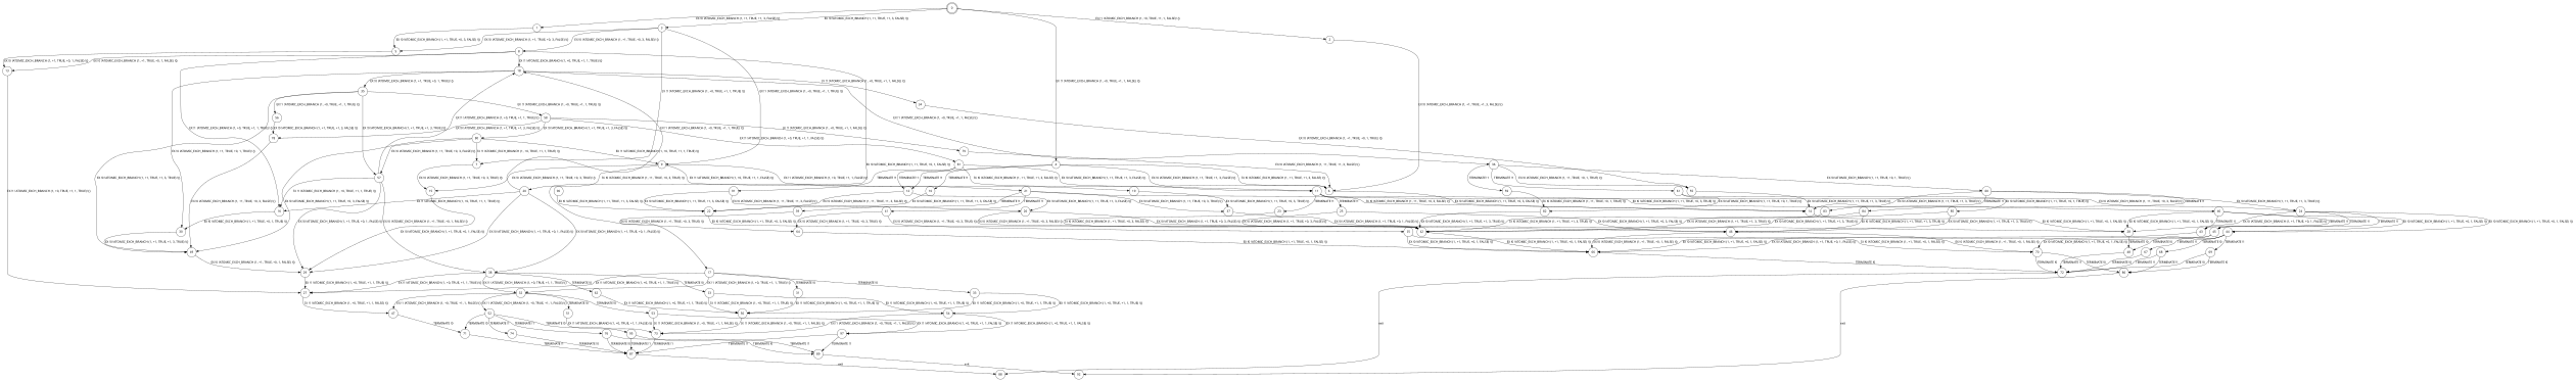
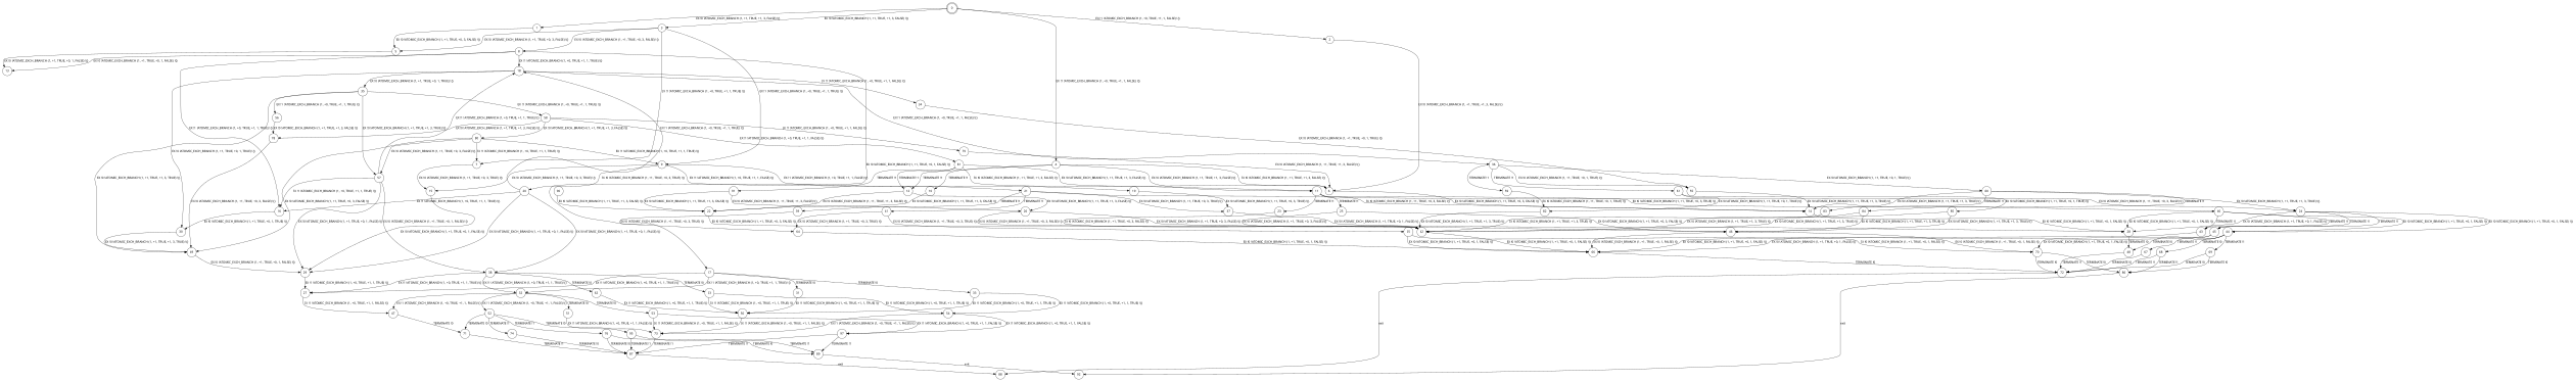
  digraph {
    fontname="Noto Sans"
    node [fontname="Noto Sans" shape=circle]
    edge [fontname="Noto Sans"]
    0 [peripheries=2]
    1
    2
    3
    4
    5
    6
    7
    8
    9
    10
    11
    12
    13
    14
    15
    16
    17
    18
    19
    20
    21
    22
    23
    24
    25
    26
    27
    28
    29
    30
    31
    32
    33
    34
    35
    36
    37
    38
    39
    40
    41
    42
    43
    44
    45
    46
    47
    48
    49
    50
    51
    52
    53
    54
    55
    56
    57
    58
    59
    60
    61
    62
    63
    64
    65
    66
    67
    68
    69
    70
    71
    72
    73
    74
    n76 [label=95]
    76
    n78 [label=97]
    78
    79
    80
    81
    82
    83
    84
    85
    86
    87
    88
    89
    91
    92
    90
    0 -> 1 [label="EX !0 !ATOMIC_EXCH_BRANCH (1, +1, TRUE, +1, 3, FALSE) !{}"]
    0 -> 2 [label="EX !1 !ATOMIC_EXCH_BRANCH (1, +0, TRUE, +1, 1, FALSE) !{}"]
    0 -> 3 [label="EX !0 !ATOMIC_EXCH_BRANCH (1, +1, TRUE, +1, 3, FALSE) !{}"]
    0 -> 4 [label="EX !1 !ATOMIC_EXCH_BRANCH (1, +0, TRUE, +1, 1, FALSE) !{}"]
    1 -> 5 [label="EX !0 !ATOMIC_EXCH_BRANCH (1, +1, TRUE, +0, 3, FALSE) !{}"]
    2 -> 6 [label="EX !0 !ATOMIC_EXCH_BRANCH (1, +1, TRUE, +1, 3, FALSE) !{}"]
    3 -> 5 [label="EX !0 !ATOMIC_EXCH_BRANCH (1, +1, TRUE, +0, 3, FALSE) !{}"]
    3 -> 7 [label="EX !1 !ATOMIC_EXCH_BRANCH (1, +0, TRUE, +1, 1, TRUE) !{}"]
    3 -> 8 [label="EX !0 !ATOMIC_EXCH_BRANCH (1, +1, TRUE, +0, 3, FALSE) !{}"]
    3 -> 9 [label="EX !1 !ATOMIC_EXCH_BRANCH (1, +0, TRUE, +1, 1, TRUE) !{}"]
    4 -> 6 [label="EX !0 !ATOMIC_EXCH_BRANCH (1, +1, TRUE, +1, 3, FALSE) !{}"]
    4 -> 10 [label="TERMINATE !1"]
    4 -> 11 [label="EX !0 !ATOMIC_EXCH_BRANCH (1, +1, TRUE, +1, 3, FALSE) !{}"]
    4 -> 12 [label="TERMINATE !1"]
    5 -> 13 [label="EX !0 !ATOMIC_EXCH_BRANCH (1, +1, TRUE, +0, 1, FALSE) !{}"]
    6 -> 14 [label="EX !0 !ATOMIC_EXCH_BRANCH (1, +1, TRUE, +0, 3, FALSE) !{}"]
    7 -> 15 [label="EX !0 !ATOMIC_EXCH_BRANCH (1, +1, TRUE, +0, 3, TRUE) !{}"]
    8 -> 13 [label="EX !0 !ATOMIC_EXCH_BRANCH (1, +1, TRUE, +0, 1, FALSE) !{}"]
    8 -> 16 [label="EX !1 !ATOMIC_EXCH_BRANCH (1, +0, TRUE, +1, 1, TRUE) !{}"]
    8 -> 17 [label="EX !0 !ATOMIC_EXCH_BRANCH (1, +1, TRUE, +0, 1, FALSE) !{}"]
    8 -> 18 [label="EX !1 !ATOMIC_EXCH_BRANCH (1, +0, TRUE, +1, 1, TRUE) !{}"]
    9 -> 15 [label="EX !0 !ATOMIC_EXCH_BRANCH (1, +1, TRUE, +0, 3, TRUE) !{}"]
    9 -> 19 [label="EX !1 !ATOMIC_EXCH_BRANCH (1, +0, TRUE, +1, 1, FALSE) !{}"]
    9 -> 20 [label="EX !0 !ATOMIC_EXCH_BRANCH (1, +1, TRUE, +0, 3, TRUE) !{}"]
    9 -> 21 [label="EX !1 !ATOMIC_EXCH_BRANCH (1, +0, TRUE, +1, 1, FALSE) !{}"]
    10 -> 22 [label="EX !0 !ATOMIC_EXCH_BRANCH (1, +1, TRUE, +1, 3, FALSE) !{}"]
    11 -> 14 [label="EX !0 !ATOMIC_EXCH_BRANCH (1, +1, TRUE, +0, 3, FALSE) !{}"]
    11 -> 23 [label="TERMINATE !1"]
    11 -> 24 [label="EX !0 !ATOMIC_EXCH_BRANCH (1, +1, TRUE, +0, 3, FALSE) !{}"]
    11 -> 25 [label="TERMINATE !1"]
    12 -> 22 [label="EX !0 !ATOMIC_EXCH_BRANCH (1, +1, TRUE, +1, 3, FALSE) !{}"]
    12 -> 26 [label="EX !0 !ATOMIC_EXCH_BRANCH (1, +1, TRUE, +1, 3, FALSE) !{}"]
-   13 -> 27 [label="EX !1 !ATOMIC_EXCH_BRANCH (1, +0, TRUE, +1, 1, TRUE) !{}"]
    14 -> 28 [label="EX !0 !ATOMIC_EXCH_BRANCH (1, +1, TRUE, +0, 1, FALSE) !{}"]
    15 -> 29 [label="EX !0 !ATOMIC_EXCH_BRANCH (1, +1, TRUE, +0, 1, FALSE) !{}"]
    16 -> 30 [label="EX !0 !ATOMIC_EXCH_BRANCH (1, +1, TRUE, +0, 1, TRUE) !{}"]
    17 -> 27 [label="EX !1 !ATOMIC_EXCH_BRANCH (1, +0, TRUE, +1, 1, TRUE) !{}"]
    17 -> 31 [label="TERMINATE !0"]
    17 -> 32 [label="EX !1 !ATOMIC_EXCH_BRANCH (1, +0, TRUE, +1, 1, TRUE) !{}"]
    17 -> 33 [label="TERMINATE !0"]
    18 -> 30 [label="EX !0 !ATOMIC_EXCH_BRANCH (1, +1, TRUE, +0, 1, TRUE) !{}"]
    18 -> 34 [label="EX !1 !ATOMIC_EXCH_BRANCH (1, +0, TRUE, +1, 1, FALSE) !{}"]
    18 -> 35 [label="EX !0 !ATOMIC_EXCH_BRANCH (1, +1, TRUE, +0, 1, TRUE) !{}"]
    18 -> 36 [label="EX !1 !ATOMIC_EXCH_BRANCH (1, +0, TRUE, +1, 1, FALSE) !{}"]
    19 -> 37 [label="EX !0 !ATOMIC_EXCH_BRANCH (1, +1, TRUE, +0, 3, TRUE) !{}"]
    20 -> 16 [label="EX !1 !ATOMIC_EXCH_BRANCH (1, +0, TRUE, +1, 1, TRUE) !{}"]
    20 -> 18 [label="EX !1 !ATOMIC_EXCH_BRANCH (1, +0, TRUE, +1, 1, TRUE) !{}"]
    20 -> 29 [label="EX !0 !ATOMIC_EXCH_BRANCH (1, +1, TRUE, +0, 1, FALSE) !{}"]
    20 -> 38 [label="EX !0 !ATOMIC_EXCH_BRANCH (1, +1, TRUE, +0, 1, FALSE) !{}"]
    21 -> 37 [label="EX !0 !ATOMIC_EXCH_BRANCH (1, +1, TRUE, +0, 3, TRUE) !{}"]
    21 -> 39 [label="TERMINATE !1"]
    21 -> 40 [label="EX !0 !ATOMIC_EXCH_BRANCH (1, +1, TRUE, +0, 3, TRUE) !{}"]
    21 -> 41 [label="TERMINATE !1"]
    22 -> 42 [label="EX !0 !ATOMIC_EXCH_BRANCH (1, +1, TRUE, +0, 3, FALSE) !{}"]
    23 -> 42 [label="EX !0 !ATOMIC_EXCH_BRANCH (1, +1, TRUE, +0, 3, FALSE) !{}"]
    24 -> 28 [label="EX !0 !ATOMIC_EXCH_BRANCH (1, +1, TRUE, +0, 1, FALSE) !{}"]
    24 -> 43 [label="TERMINATE !1"]
    24 -> 44 [label="EX !0 !ATOMIC_EXCH_BRANCH (1, +1, TRUE, +0, 1, FALSE) !{}"]
    24 -> 45 [label="TERMINATE !1"]
    25 -> 42 [label="EX !0 !ATOMIC_EXCH_BRANCH (1, +1, TRUE, +0, 3, FALSE) !{}"]
    25 -> 46 [label="EX !0 !ATOMIC_EXCH_BRANCH (1, +1, TRUE, +0, 3, FALSE) !{}"]
    26 -> 42 [label="EX !0 !ATOMIC_EXCH_BRANCH (1, +1, TRUE, +0, 3, FALSE) !{}"]
    26 -> 46 [label="EX !0 !ATOMIC_EXCH_BRANCH (1, +1, TRUE, +0, 3, FALSE) !{}"]
    27 -> 47 [label="EX !1 !ATOMIC_EXCH_BRANCH (1, +0, TRUE, +1, 1, FALSE) !{}"]
    28 -> 48 [label="TERMINATE !0"]
    29 -> 27 [label="EX !1 !ATOMIC_EXCH_BRANCH (1, +0, TRUE, +1, 1, TRUE) !{}"]
    30 -> 49 [label="EX !0 !ATOMIC_EXCH_BRANCH (1, +1, TRUE, +1, 3, TRUE) !{}"]
    31 -> 50 [label="EX !1 !ATOMIC_EXCH_BRANCH (1, +0, TRUE, +1, 1, TRUE) !{}"]
    32 -> 47 [label="EX !1 !ATOMIC_EXCH_BRANCH (1, +0, TRUE, +1, 1, FALSE) !{}"]
    32 -> 51 [label="TERMINATE !0"]
    32 -> 52 [label="EX !1 !ATOMIC_EXCH_BRANCH (1, +0, TRUE, +1, 1, FALSE) !{}"]
    32 -> 53 [label="TERMINATE !0"]
    33 -> 50 [label="EX !1 !ATOMIC_EXCH_BRANCH (1, +0, TRUE, +1, 1, TRUE) !{}"]
    33 -> 54 [label="EX !1 !ATOMIC_EXCH_BRANCH (1, +0, TRUE, +1, 1, TRUE) !{}"]
    34 -> 55 [label="EX !0 !ATOMIC_EXCH_BRANCH (1, +1, TRUE, +0, 1, TRUE) !{}"]
    35 -> 49 [label="EX !0 !ATOMIC_EXCH_BRANCH (1, +1, TRUE, +1, 3, TRUE) !{}"]
    35 -> 56 [label="EX !1 !ATOMIC_EXCH_BRANCH (1, +0, TRUE, +1, 1, TRUE) !{}"]
    35 -> 57 [label="EX !0 !ATOMIC_EXCH_BRANCH (1, +1, TRUE, +1, 3, TRUE) !{}"]
    35 -> 58 [label="EX !1 !ATOMIC_EXCH_BRANCH (1, +0, TRUE, +1, 1, TRUE) !{}"]
    36 -> 55 [label="EX !0 !ATOMIC_EXCH_BRANCH (1, +1, TRUE, +0, 1, TRUE) !{}"]
    36 -> 59 [label="TERMINATE !1"]
    36 -> 60 [label="EX !0 !ATOMIC_EXCH_BRANCH (1, +1, TRUE, +0, 1, TRUE) !{}"]
    36 -> 61 [label="TERMINATE !1"]
    37 -> 28 [label="EX !0 !ATOMIC_EXCH_BRANCH (1, +1, TRUE, +0, 1, FALSE) !{}"]
    38 -> 27 [label="EX !1 !ATOMIC_EXCH_BRANCH (1, +0, TRUE, +1, 1, TRUE) !{}"]
    38 -> 32 [label="EX !1 !ATOMIC_EXCH_BRANCH (1, +0, TRUE, +1, 1, TRUE) !{}"]
    38 -> 62 [label="TERMINATE !0"]
    38 -> 63 [label="TERMINATE !0"]
    39 -> 64 [label="EX !0 !ATOMIC_EXCH_BRANCH (1, +1, TRUE, +0, 3, TRUE) !{}"]
    40 -> 28 [label="EX !0 !ATOMIC_EXCH_BRANCH (1, +1, TRUE, +0, 1, FALSE) !{}"]
    40 -> 43 [label="TERMINATE !1"]
    40 -> 44 [label="EX !0 !ATOMIC_EXCH_BRANCH (1, +1, TRUE, +0, 1, FALSE) !{}"]
    40 -> 45 [label="TERMINATE !1"]
    41 -> 64 [label="EX !0 !ATOMIC_EXCH_BRANCH (1, +1, TRUE, +0, 3, TRUE) !{}"]
    41 -> 65 [label="EX !0 !ATOMIC_EXCH_BRANCH (1, +1, TRUE, +0, 3, TRUE) !{}"]
    42 -> 66 [label="EX !0 !ATOMIC_EXCH_BRANCH (1, +1, TRUE, +0, 1, FALSE) !{}"]
    43 -> 66 [label="EX !0 !ATOMIC_EXCH_BRANCH (1, +1, TRUE, +0, 1, FALSE) !{}"]
    44 -> 48 [label="TERMINATE !0"]
    44 -> 67 [label="TERMINATE !1"]
    44 -> 68 [label="TERMINATE !0"]
    44 -> 69 [label="TERMINATE !1"]
    45 -> 66 [label="EX !0 !ATOMIC_EXCH_BRANCH (1, +1, TRUE, +0, 1, FALSE) !{}"]
    45 -> 70 [label="EX !0 !ATOMIC_EXCH_BRANCH (1, +1, TRUE, +0, 1, FALSE) !{}"]
    46 -> 66 [label="EX !0 !ATOMIC_EXCH_BRANCH (1, +1, TRUE, +0, 1, FALSE) !{}"]
    46 -> 70 [label="EX !0 !ATOMIC_EXCH_BRANCH (1, +1, TRUE, +0, 1, FALSE) !{}"]
    47 -> 71 [label="TERMINATE !0"]
    48 -> 72 [label="TERMINATE !1"]
    49 -> 29 [label="EX !0 !ATOMIC_EXCH_BRANCH (1, +1, TRUE, +0, 1, FALSE) !{}"]
    50 -> 73 [label="EX !1 !ATOMIC_EXCH_BRANCH (1, +0, TRUE, +1, 1, FALSE) !{}"]
    51 -> 73 [label="EX !1 !ATOMIC_EXCH_BRANCH (1, +0, TRUE, +1, 1, FALSE) !{}"]
    52 -> 71 [label="TERMINATE !0"]
    52 -> 74 [label="TERMINATE !1"]
    52 -> n76 [label="TERMINATE !0"]
    52 -> 76 [label="TERMINATE !1"]
    53 -> 73 [label="EX !1 !ATOMIC_EXCH_BRANCH (1, +0, TRUE, +1, 1, FALSE) !{}"]
    53 -> n78 [label="EX !1 !ATOMIC_EXCH_BRANCH (1, +0, TRUE, +1, 1, FALSE) !{}"]
    54 -> 73 [label="EX !1 !ATOMIC_EXCH_BRANCH (1, +0, TRUE, +1, 1, FALSE) !{}"]
    54 -> n78 [label="EX !1 !ATOMIC_EXCH_BRANCH (1, +0, TRUE, +1, 1, FALSE) !{}"]
    55 -> 14 [label="EX !0 !ATOMIC_EXCH_BRANCH (1, +1, TRUE, +1, 3, TRUE) !{}"]
    56 -> 78 [label="EX !0 !ATOMIC_EXCH_BRANCH (1, +1, TRUE, +1, 3, FALSE) !{}"]
    57 -> 16 [label="EX !1 !ATOMIC_EXCH_BRANCH (1, +0, TRUE, +1, 1, TRUE) !{}"]
    57 -> 18 [label="EX !1 !ATOMIC_EXCH_BRANCH (1, +0, TRUE, +1, 1, TRUE) !{}"]
    57 -> 29 [label="EX !0 !ATOMIC_EXCH_BRANCH (1, +1, TRUE, +0, 1, FALSE) !{}"]
    57 -> 38 [label="EX !0 !ATOMIC_EXCH_BRANCH (1, +1, TRUE, +0, 1, FALSE) !{}"]
    58 -> 78 [label="EX !0 !ATOMIC_EXCH_BRANCH (1, +1, TRUE, +1, 3, FALSE) !{}"]
    58 -> 79 [label="EX !1 !ATOMIC_EXCH_BRANCH (1, +0, TRUE, +1, 1, FALSE) !{}"]
    58 -> 80 [label="EX !0 !ATOMIC_EXCH_BRANCH (1, +1, TRUE, +1, 3, FALSE) !{}"]
    58 -> 81 [label="EX !1 !ATOMIC_EXCH_BRANCH (1, +0, TRUE, +1, 1, FALSE) !{}"]
    59 -> 82 [label="EX !0 !ATOMIC_EXCH_BRANCH (1, +1, TRUE, +0, 1, TRUE) !{}"]
    60 -> 14 [label="EX !0 !ATOMIC_EXCH_BRANCH (1, +1, TRUE, +1, 3, TRUE) !{}"]
    60 -> 24 [label="EX !0 !ATOMIC_EXCH_BRANCH (1, +1, TRUE, +1, 3, TRUE) !{}"]
    60 -> 83 [label="TERMINATE !1"]
    60 -> 84 [label="TERMINATE !1"]
    61 -> 82 [label="EX !0 !ATOMIC_EXCH_BRANCH (1, +1, TRUE, +0, 1, TRUE) !{}"]
    61 -> 85 [label="EX !0 !ATOMIC_EXCH_BRANCH (1, +1, TRUE, +0, 1, TRUE) !{}"]
    62 -> 50 [label="EX !1 !ATOMIC_EXCH_BRANCH (1, +0, TRUE, +1, 1, TRUE) !{}"]
    63 -> 50 [label="EX !1 !ATOMIC_EXCH_BRANCH (1, +0, TRUE, +1, 1, TRUE) !{}"]
    63 -> 54 [label="EX !1 !ATOMIC_EXCH_BRANCH (1, +0, TRUE, +1, 1, TRUE) !{}"]
    64 -> 66 [label="EX !0 !ATOMIC_EXCH_BRANCH (1, +1, TRUE, +0, 1, FALSE) !{}"]
    65 -> 66 [label="EX !0 !ATOMIC_EXCH_BRANCH (1, +1, TRUE, +0, 1, FALSE) !{}"]
    65 -> 70 [label="EX !0 !ATOMIC_EXCH_BRANCH (1, +1, TRUE, +0, 1, FALSE) !{}"]
    66 -> 72 [label="TERMINATE !0"]
    67 -> 72 [label="TERMINATE !0"]
    68 -> 72 [label="TERMINATE !1"]
    68 -> 86 [label="TERMINATE !1"]
    69 -> 72 [label="TERMINATE !0"]
    69 -> 86 [label="TERMINATE !0"]
    70 -> 72 [label="TERMINATE !0"]
    70 -> 86 [label="TERMINATE !0"]
    71 -> 87 [label="TERMINATE !1"]
    72 -> 88 [label=exit]
    73 -> 87 [label="TERMINATE !1"]
    74 -> 87 [label="TERMINATE !0"]
    n76 -> 87 [label="TERMINATE !1"]
    n76 -> 89 [label="TERMINATE !1"]
    76 -> 87 [label="TERMINATE !0"]
    76 -> 89 [label="TERMINATE !0"]
    n78 -> 87 [label="TERMINATE !1"]
    n78 -> 89 [label="TERMINATE !1"]
    78 -> 49 [label="EX !0 !ATOMIC_EXCH_BRANCH (1, +1, TRUE, +0, 3, FALSE) !{}"]
    79 -> 6 [label="EX !0 !ATOMIC_EXCH_BRANCH (1, +1, TRUE, +1, 3, FALSE) !{}"]
    80 -> 7 [label="EX !1 !ATOMIC_EXCH_BRANCH (1, +0, TRUE, +1, 1, TRUE) !{}"]
    80 -> 9 [label="EX !1 !ATOMIC_EXCH_BRANCH (1, +0, TRUE, +1, 1, TRUE) !{}"]
    80 -> 49 [label="EX !0 !ATOMIC_EXCH_BRANCH (1, +1, TRUE, +0, 3, FALSE) !{}"]
    80 -> 57 [label="EX !0 !ATOMIC_EXCH_BRANCH (1, +1, TRUE, +0, 3, FALSE) !{}"]
    81 -> 6 [label="EX !0 !ATOMIC_EXCH_BRANCH (1, +1, TRUE, +1, 3, FALSE) !{}"]
    81 -> 11 [label="EX !0 !ATOMIC_EXCH_BRANCH (1, +1, TRUE, +1, 3, FALSE) !{}"]
    81 -> 12 [label="TERMINATE !1"]
    81 -> 91 [label="TERMINATE !1"]
    82 -> 42 [label="EX !0 !ATOMIC_EXCH_BRANCH (1, +1, TRUE, +1, 3, TRUE) !{}"]
    83 -> 42 [label="EX !0 !ATOMIC_EXCH_BRANCH (1, +1, TRUE, +1, 3, TRUE) !{}"]
    84 -> 42 [label="EX !0 !ATOMIC_EXCH_BRANCH (1, +1, TRUE, +1, 3, TRUE) !{}"]
    84 -> 46 [label="EX !0 !ATOMIC_EXCH_BRANCH (1, +1, TRUE, +1, 3, TRUE) !{}"]
    85 -> 42 [label="EX !0 !ATOMIC_EXCH_BRANCH (1, +1, TRUE, +1, 3, TRUE) !{}"]
    85 -> 46 [label="EX !0 !ATOMIC_EXCH_BRANCH (1, +1, TRUE, +1, 3, TRUE) !{}"]
    86 -> 92 [label=exit]
    87 -> 88 [label=exit]
    89 -> 92 [label=exit]
    91 -> 22 [label="EX !0 !ATOMIC_EXCH_BRANCH (1, +1, TRUE, +1, 3, FALSE) !{}"]
    91 -> 26 [label="EX !0 !ATOMIC_EXCH_BRANCH (1, +1, TRUE, +1, 3, FALSE) !{}"]
    90 -> 22 [label="EX !0 !ATOMIC_EXCH_BRANCH (1, +1, TRUE, +1, 3, FALSE) !{}"]
  }
